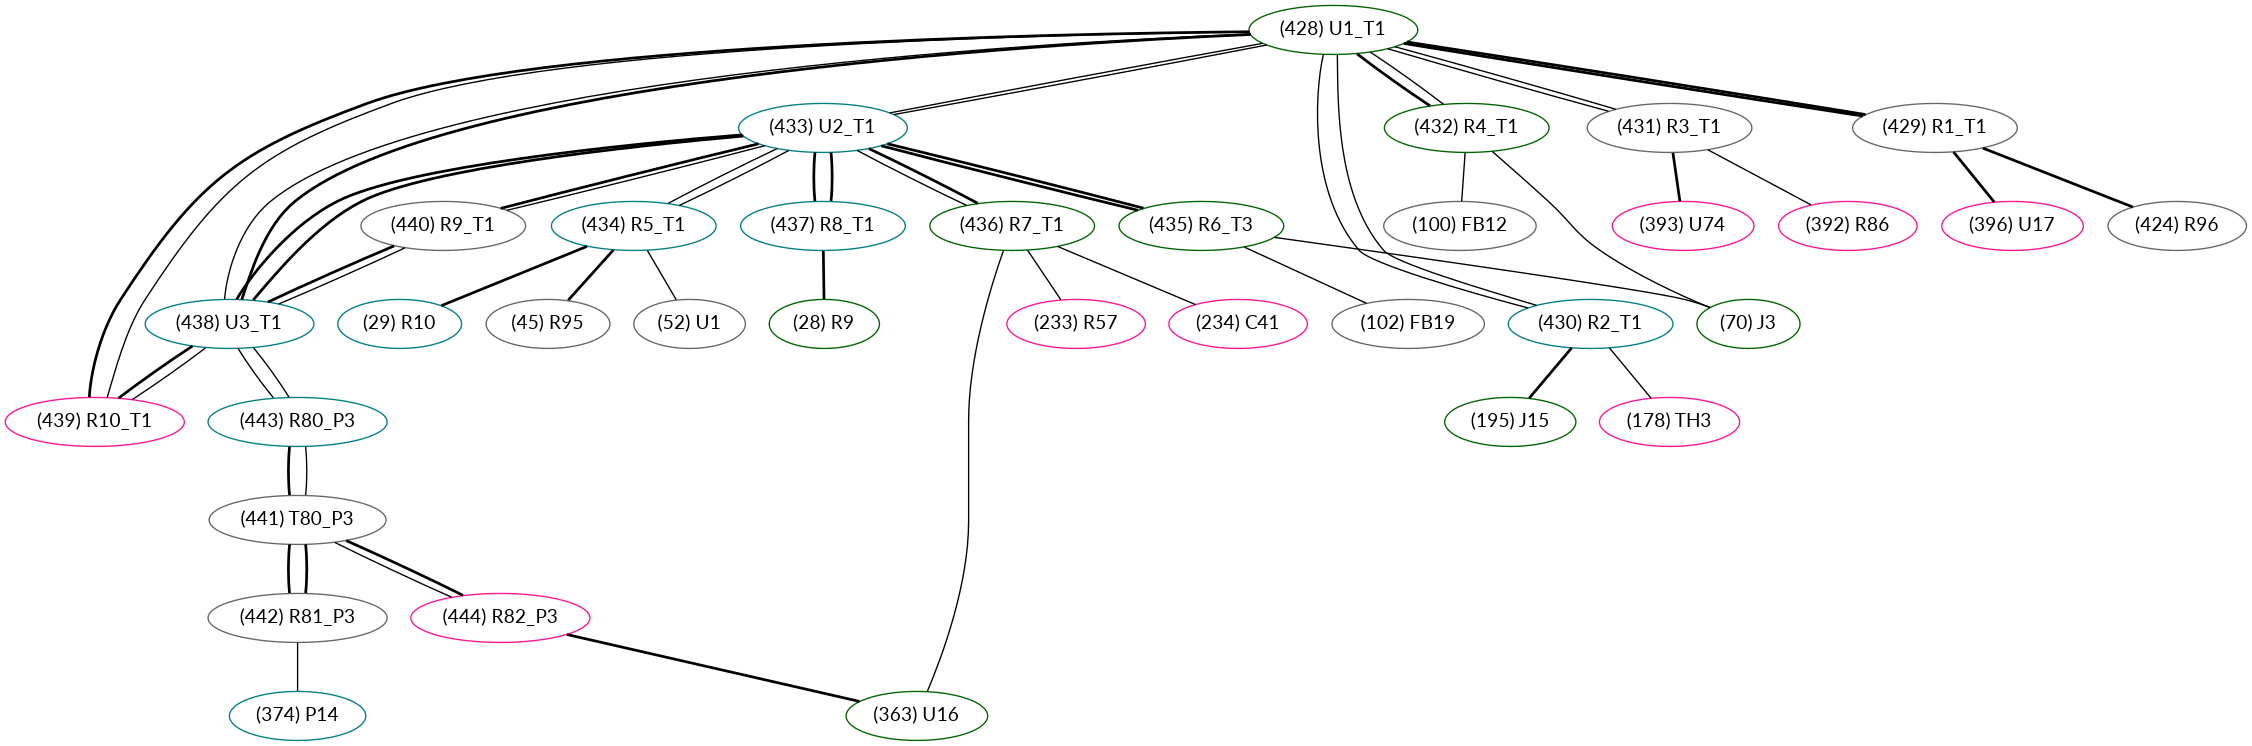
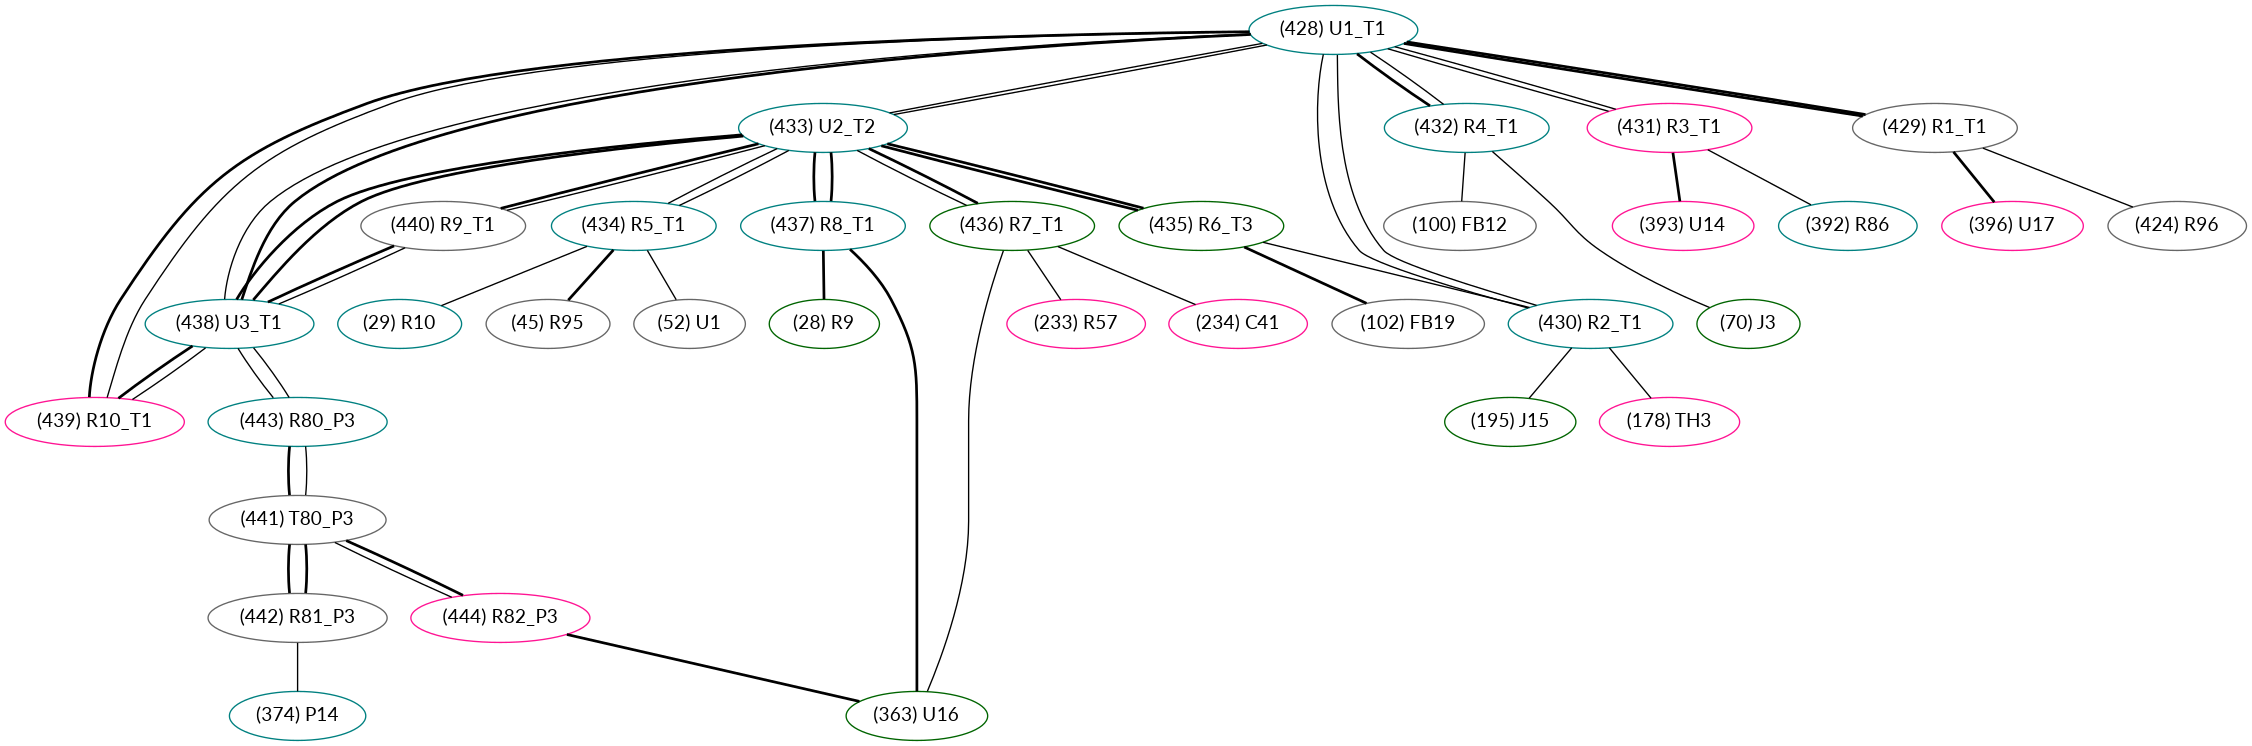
  graph {
    fontname=Lato
    node [color=gray40 fontname=Lato]
    edge [fontname=Lato style=solid]
-   n1 [color=darkgreen label="(428) U1_T1"]
-   n2 [color=teal label="(433) U2_T1"]
+   n1 [color=teal label="(428) U1_T1"]
+   n2 [color=teal label="(433) U2_T2"]
    n3 [color=teal label="(438) U3_T1"]
    n4 [color=deeppink label="(439) R10_T1"]
-   n5 [color=darkgreen label="(432) R4_T1"]
+   n5 [color=teal label="(432) R4_T1"]
    n6 [color=teal label="(430) R2_T1"]
-   n7 [label="(431) R3_T1"]
+   n7 [color=deeppink label="(431) R3_T1"]
    n8 [label="(429) R1_T1"]
    n9 [color=darkgreen label="(436) R7_T1"]
    n10 [color=teal label="(437) R8_T1"]
    n11 [color=teal label="(434) R5_T1"]
    n12 [color=darkgreen label="(435) R6_T3"]
    n13 [label="(440) R9_T1"]
    n14 [color=teal label="(443) R80_P3"]
    n15 [color=darkgreen label="(70) J3"]
    n16 [label="(100) FB12"]
    n17 [color=deeppink label="(178) TH3"]
    n18 [color=darkgreen label="(195) J15"]
-   n19 [color=deeppink label="(392) R86"]
-   n20 [color=deeppink label="(393) U74"]
+   n19 [color=teal label="(392) R86"]
+   n20 [color=deeppink label="(393) U14"]
    n21 [label="(424) R96"]
    n22 [color=deeppink label="(396) U17"]
    n23 [color=darkgreen label="(363) U16"]
    n24 [color=deeppink label="(233) R57"]
    n25 [color=deeppink label="(234) C41"]
    n26 [color=darkgreen label="(28) R9"]
    n27 [color=teal label="(29) R10"]
    n28 [label="(45) R95"]
    n29 [label="(52) U1"]
    n30 [label="(102) FB19"]
    n31 [label="(441) T80_P3"]
    n32 [label="(442) R81_P3"]
    n33 [color=deeppink label="(444) R82_P3"]
    n34 [color=teal label="(374) P14"]
    n1 -- n2
    n1 -- n3
    n1 -- n4 [style=bold]
    n1 -- n5 [style=bold]
    n1 -- n6
    n1 -- n7
    n1 -- n8 [style=bold]
    n2 -- n1
    n2 -- n3 [style=bold]
    n2 -- n9
    n2 -- n10 [style=bold]
    n2 -- n11
    n2 -- n12 [style=bold]
    n2 -- n13 [style=bold]
    n3 -- n1 [style=bold]
    n3 -- n2 [style=bold]
    n3 -- n4 [style=bold]
    n3 -- n13
    n3 -- n14
    n4 -- n1
    n4 -- n3
    n5 -- n1
    n5 -- n15
    n5 -- n16
    n6 -- n1
    n6 -- n17
-   n6 -- n18 [style=bold]
+   n6 -- n18
    n7 -- n1
    n7 -- n19
    n7 -- n20 [style=bold]
    n8 -- n1 [style=bold]
-   n8 -- n21 [style=bold]
+   n8 -- n21
    n8 -- n22 [style=bold]
    n9 -- n2 [style=bold]
    n9 -- n23
    n9 -- n24
    n9 -- n25
    n10 -- n2 [style=bold]
+   n10 -- n23 [style=bold]
    n10 -- n26 [style=bold]
    n11 -- n2
-   n11 -- n27 [style=bold]
+   n11 -- n27
    n11 -- n28 [style=bold]
    n11 -- n29
    n12 -- n2 [style=bold]
-   n12 -- n15
-   n12 -- n30
+   n12 -- n6
+   n12 -- n30 [style=bold]
    n13 -- n2
    n13 -- n3 [style=bold]
    n14 -- n3
    n14 -- n31 [style=bold]
    n31 -- n14
    n31 -- n32 [style=bold]
    n31 -- n33
    n32 -- n31 [style=bold]
    n32 -- n34
    n33 -- n23 [style=bold]
    n33 -- n31 [style=bold]
  }
